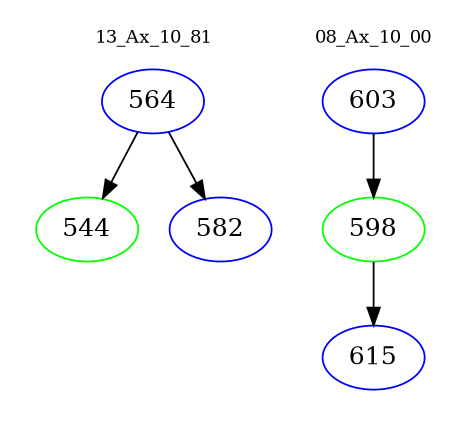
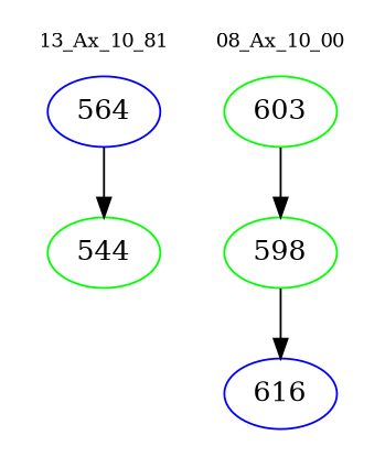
  digraph {
    node [color=blue]
    edge [color=black]
    n1 [label=564]
    n2 [color=green label=544]
-   n3 [label=582]
-   n4 [label=603]
+   n4 [color=green label=603]
    n5 [color=green label=598]
-   n6 [label=615]
+   n6 [label=616]
    subgraph cluster_1 {
      color=white
      fontsize=10
      label="13_Ax_10_81"
      n1
      n2
-     n3
    }
    subgraph cluster_2 {
      color=white
      fontsize=10
      label="08_Ax_10_00"
      n4
      n5
      n6
    }
    n1 -> n2
-   n1 -> n3
    n4 -> n5
    n5 -> n6
  }
